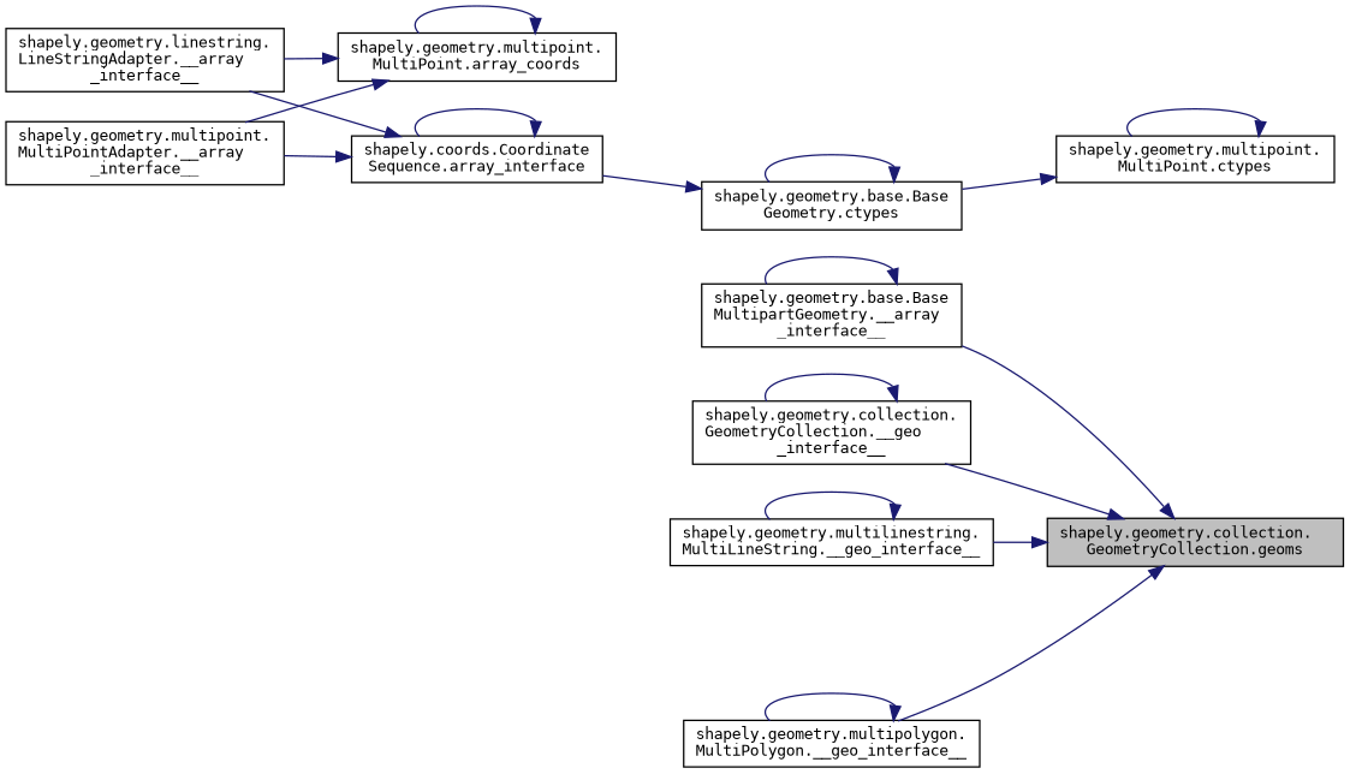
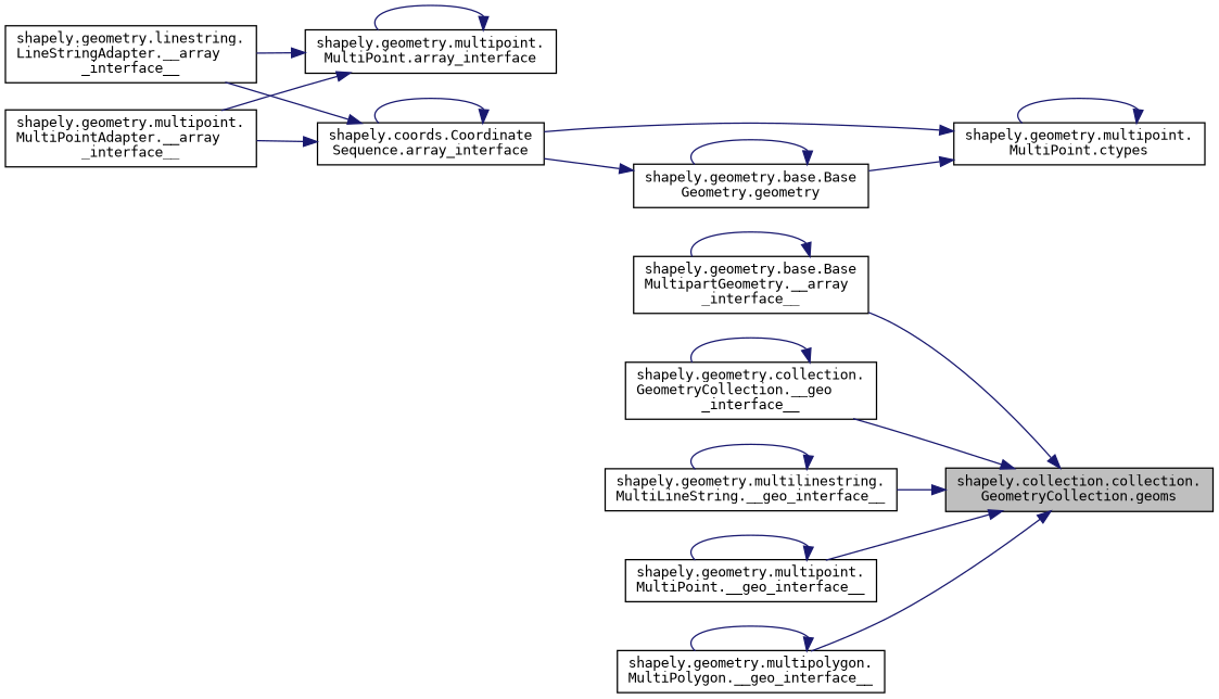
  digraph {
    fontname="DejaVu Sans Mono"
    rankdir=RL
    node [color=black fillcolor=white fontname="DejaVu Sans Mono" fontsize=10 shape=record style=filled]
    edge [color=midnightblue dir=back fontname="DejaVu Sans Mono" fontsize=10 labelfontname=Helvetica labelfontsize=10 style=solid]
-   n1 [fillcolor=grey75 fontcolor=black height=0.2 label="shapely.geometry.collection.\lGeometryCollection.geoms" width=0.4]
+   n1 [fillcolor=grey75 fontcolor=black height=0.2 label="shapely.collection.collection.\lGeometryCollection.geoms" width=0.4]
    n2 [height=0.2 label="shapely.geometry.base.Base\lMultipartGeometry.__array\l_interface__" width=0.4]
    n3 [height=0.2 label="shapely.geometry.collection.\lGeometryCollection.__geo\l_interface__" width=0.4]
    n4 [height=0.2 label="shapely.geometry.multilinestring.\lMultiLineString.__geo_interface__" width=0.4]
+   n5 [height=0.2 label="shapely.geometry.multipoint.\lMultiPoint.__geo_interface__" width=0.4]
    n6 [height=0.2 label="shapely.geometry.multipolygon.\lMultiPolygon.__geo_interface__" width=0.4]
-   n7 [height=0.2 label="shapely.geometry.multipoint.\lMultiPoint.array_coords" width=0.4]
+   n7 [height=0.2 label="shapely.geometry.multipoint.\lMultiPoint.array_interface" width=0.4]
    n8 [height=0.2 label="shapely.geometry.linestring.\lLineStringAdapter.__array\l_interface__" width=0.4]
    n9 [height=0.2 label="shapely.geometry.multipoint.\lMultiPointAdapter.__array\l_interface__" width=0.4]
    n10 [height=0.2 label="shapely.geometry.multipoint.\lMultiPoint.ctypes" width=0.4]
    n11 [height=0.2 label="shapely.coords.Coordinate\lSequence.array_interface" width=0.4]
-   n12 [height=0.2 label="shapely.geometry.base.Base\lGeometry.ctypes" width=0.4]
+   n12 [height=0.2 label="shapely.geometry.base.Base\lGeometry.geometry" width=0.4]
    n1 -> n2
    n1 -> n3
    n1 -> n4
+   n1 -> n5
    n1 -> n6
    n2 -> n2
    n3 -> n3
    n4 -> n4
+   n5 -> n5
    n6 -> n6
    n7 -> n7
    n7 -> n8
    n7 -> n9
    n10 -> n10
+   n10 -> n11
    n10 -> n12
    n11 -> n8
    n11 -> n9
    n11 -> n11
    n12 -> n11
    n12 -> n12
  }
